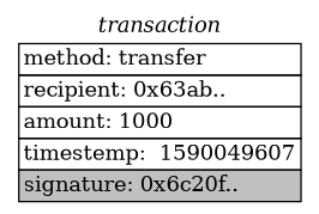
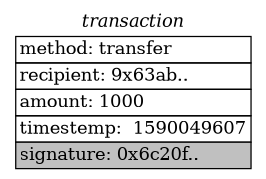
  digraph {
    rankdir=LR
-   n1 [label=<<table border="0" cellspacing="0">                     <tr><td align="center" port="port1" border="1" color="white"><i>transaction</i></td></tr>                     <tr><td align="left" port="port2" border="1">method: transfer</td></tr>                     <tr><td align="left" port="port3" border="1">recipient: 0x63ab..</td></tr>                     <tr><td align="left" port="port4" border="1">amount: 1000</td></tr>                     <tr><td align="left" port="port5" border="1">timestemp:  1590049607</td></tr>                     <tr><td align="left" port="port6" border="1" bgcolor="gray">signature: 0x6c20f..</td></tr>                 </table>> shape=none]
+   n1 [label=<<table border="0" cellspacing="0">                     <tr><td align="center" port="port1" border="1" color="white"><i>transaction</i></td></tr>                     <tr><td align="left" port="port2" border="1">method: transfer</td></tr>                     <tr><td align="left" port="port3" border="1">recipient: 9x63ab..</td></tr>                     <tr><td align="left" port="port4" border="1">amount: 1000</td></tr>                     <tr><td align="left" port="port5" border="1">timestemp:  1590049607</td></tr>                     <tr><td align="left" port="port6" border="1" bgcolor="gray">signature: 0x6c20f..</td></tr>                 </table>> shape=none]
  }
